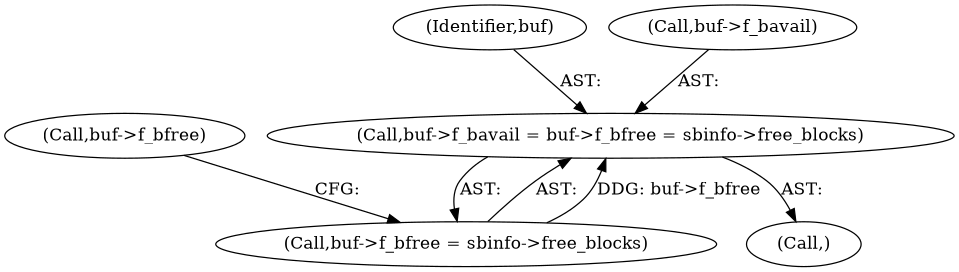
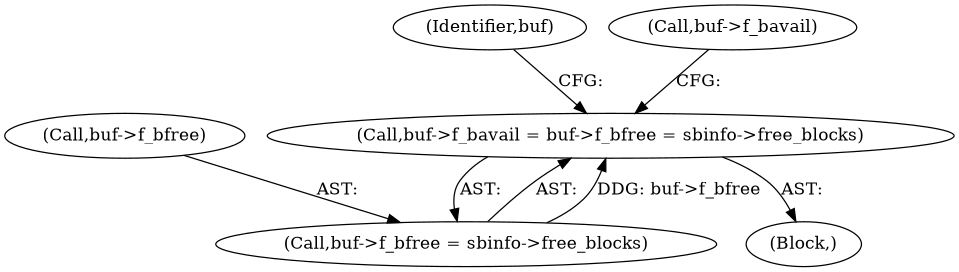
  digraph {
    n1 [label="(Call,buf->f_bavail = buf->f_bfree = sbinfo->free_blocks)"]
    n2 [label="(Call,buf->f_bfree = sbinfo->free_blocks)"]
-   n3 [label="(Call,)"]
+   n3 [label="(Block,)"]
    n4 [label="(Identifier,buf)"]
    n5 [label="(Call,buf->f_bfree)"]
    n6 [label="(Call,buf->f_bavail)"]
    n1 -> n2 [label="AST: "]
    n1 -> n3 [label="AST: "]
    n2 -> n1 [label="AST: "]
    n2 -> n1 [label="DDG: buf->f_bfree"]
-   n4 -> n1 [label="AST: "]
-   n5 -> n2 [label="CFG: "]
-   n6 -> n1 [label="AST: "]
+   n4 -> n1 [label="CFG: "]
+   n5 -> n2 [label="AST: "]
+   n6 -> n1 [label="CFG: "]
  }
